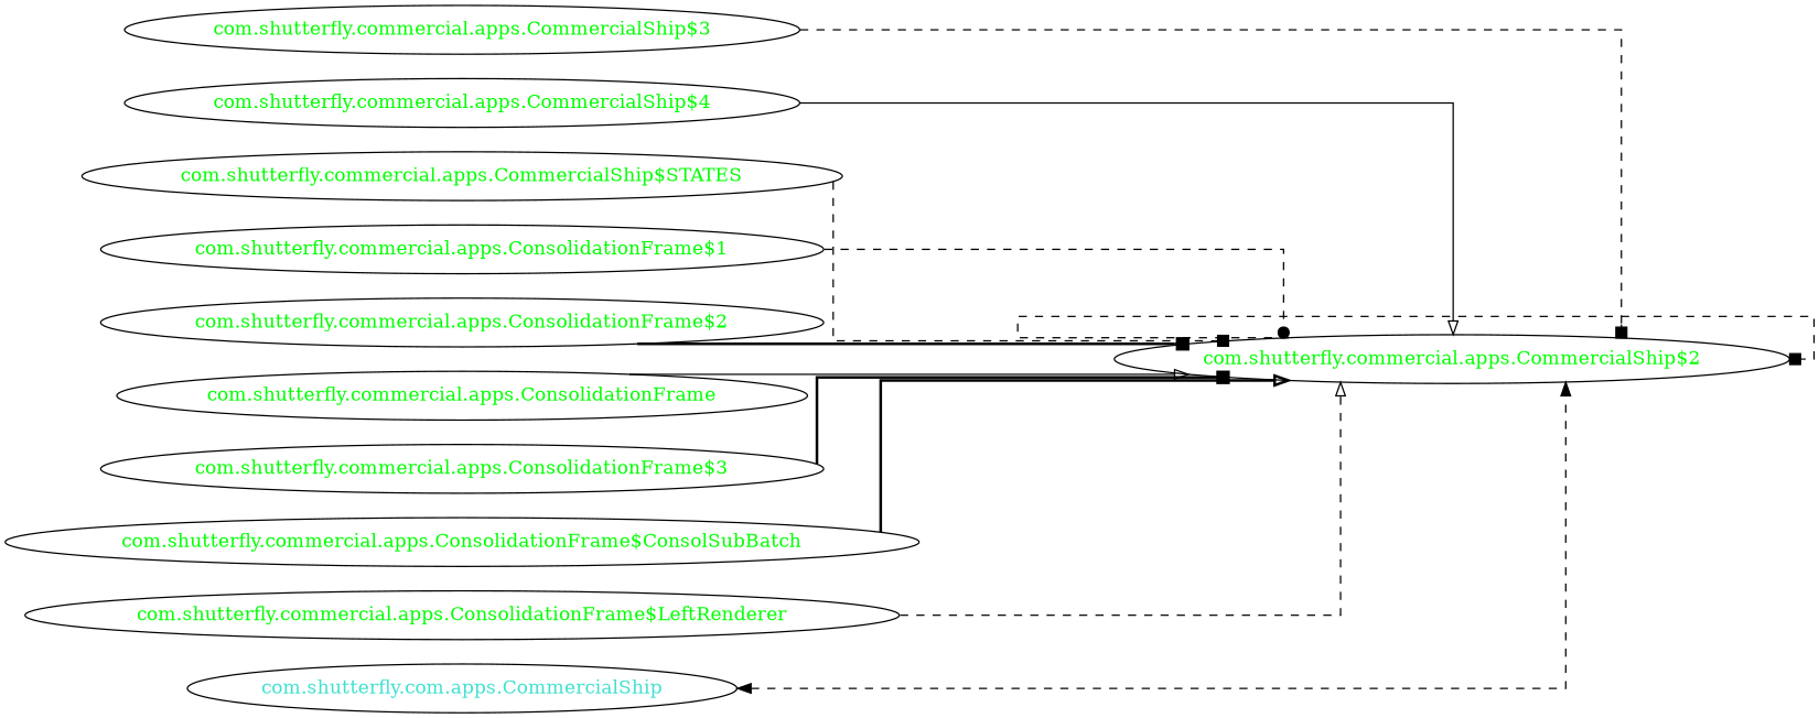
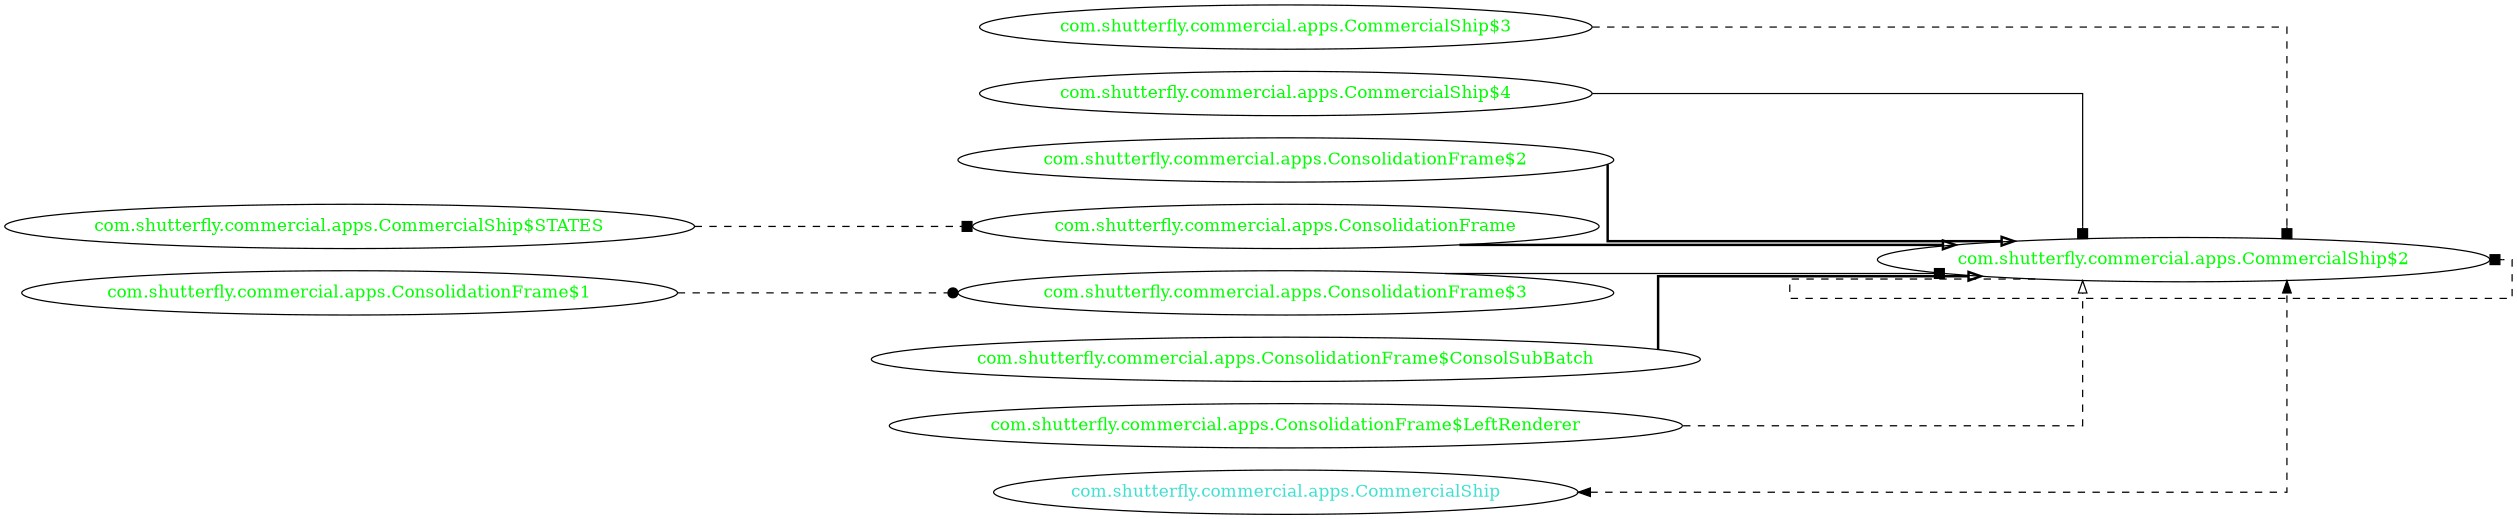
  digraph {
    concentrate=true
    rankdir=LR
    ranksep=2.0
    splines=ortho
    node [fontcolor=green]
    edge [arrowhead=box style=dashed]
    "com.shutterfly.commercial.apps.CommercialShip$2"
    "com.shutterfly.commercial.apps.CommercialShip$3"
    "com.shutterfly.commercial.apps.CommercialShip$4"
    "com.shutterfly.commercial.apps.CommercialShip$STATES"
    "com.shutterfly.commercial.apps.ConsolidationFrame$1"
    "com.shutterfly.commercial.apps.ConsolidationFrame$2"
    "com.shutterfly.commercial.apps.ConsolidationFrame"
    "com.shutterfly.commercial.apps.ConsolidationFrame$3"
    "com.shutterfly.commercial.apps.ConsolidationFrame$ConsolSubBatch"
    "com.shutterfly.commercial.apps.ConsolidationFrame$LeftRenderer"
-   "com.shutterfly.commercial.apps.CommercialShip" [fontcolor=turquoise label="com.shutterfly.com.apps.CommercialShip"]
+   "com.shutterfly.commercial.apps.CommercialShip" [fontcolor=turquoise]
    "com.shutterfly.commercial.apps.CommercialShip$2" -> "com.shutterfly.commercial.apps.CommercialShip$2"
    "com.shutterfly.commercial.apps.CommercialShip$3" -> "com.shutterfly.commercial.apps.CommercialShip$2"
-   "com.shutterfly.commercial.apps.CommercialShip$4" -> "com.shutterfly.commercial.apps.CommercialShip$2" [arrowhead=onormal style=solid]
-   "com.shutterfly.commercial.apps.CommercialShip$STATES" -> "com.shutterfly.commercial.apps.CommercialShip$2"
-   "com.shutterfly.commercial.apps.ConsolidationFrame$1" -> "com.shutterfly.commercial.apps.CommercialShip$2" [arrowhead=dot]
-   "com.shutterfly.commercial.apps.ConsolidationFrame$2" -> "com.shutterfly.commercial.apps.CommercialShip$2" [style=bold]
-   "com.shutterfly.commercial.apps.ConsolidationFrame" -> "com.shutterfly.commercial.apps.CommercialShip$2" [arrowhead=onormal style=solid]
-   "com.shutterfly.commercial.apps.ConsolidationFrame$3" -> "com.shutterfly.commercial.apps.CommercialShip$2" [style=bold]
+   "com.shutterfly.commercial.apps.CommercialShip$4" -> "com.shutterfly.commercial.apps.CommercialShip$2" [style=solid]
+   "com.shutterfly.commercial.apps.CommercialShip$STATES" -> "com.shutterfly.commercial.apps.ConsolidationFrame"
+   "com.shutterfly.commercial.apps.ConsolidationFrame$1" -> "com.shutterfly.commercial.apps.ConsolidationFrame$3" [arrowhead=dot]
+   "com.shutterfly.commercial.apps.ConsolidationFrame$2" -> "com.shutterfly.commercial.apps.CommercialShip$2" [arrowhead=onormal style=bold]
+   "com.shutterfly.commercial.apps.ConsolidationFrame" -> "com.shutterfly.commercial.apps.CommercialShip$2" [arrowhead=onormal style=bold]
+   "com.shutterfly.commercial.apps.ConsolidationFrame$3" -> "com.shutterfly.commercial.apps.CommercialShip$2" [style=solid]
    "com.shutterfly.commercial.apps.ConsolidationFrame$ConsolSubBatch" -> "com.shutterfly.commercial.apps.CommercialShip$2" [arrowhead=onormal style=bold]
    "com.shutterfly.commercial.apps.ConsolidationFrame$LeftRenderer" -> "com.shutterfly.commercial.apps.CommercialShip$2" [arrowhead=onormal]
    "com.shutterfly.commercial.apps.CommercialShip" -> "com.shutterfly.commercial.apps.CommercialShip$2" [dir=both arrowhead=""]
  }
